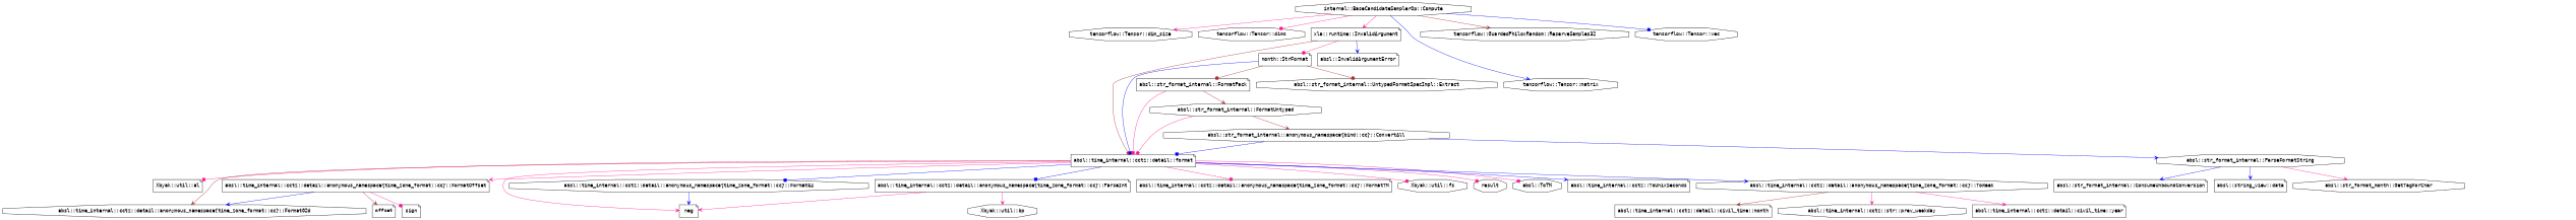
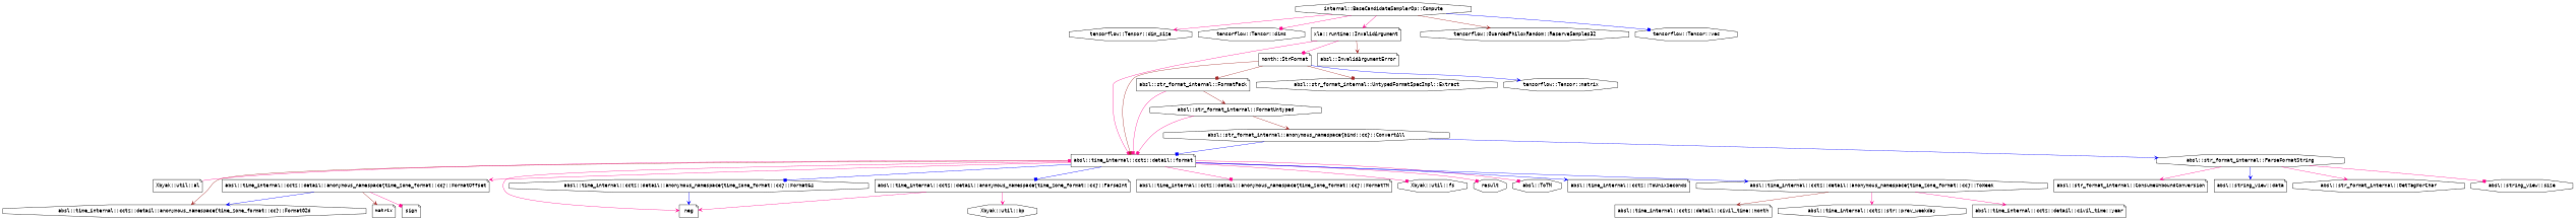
  strict digraph {
    fontname="DejaVu Sans Mono"
    node [fontname="DejaVu Sans Mono" shape=octagon]
    edge [arrowhead=vee color=deeppink fontname="DejaVu Sans Mono"]
    n1 [label="internal::BaseCandidateSamplerOp::Compute"]
    "tensorflow::Tensor::dim_size"
    "tensorflow::Tensor::dims"
    "xla::runtime::InvalidArgument" [shape=note]
    "tensorflow::Tensor::matrix"
    "tensorflow::GuardedPhiloxRandom::ReserveSamples32"
    "tensorflow::Tensor::vec"
    "absl::time_internal::cctz::detail::format" [shape=note]
    "absl::InvalidArgumentError" [shape=note]
    n10 [label="month::StrFormat" shape=note]
    "Xbyak::util::al" [shape=note]
    "absl::time_internal::cctz::detail::anonymous_namespace\{time_zone_format::cc\}::Format02d"
    "absl::time_internal::cctz::detail::anonymous_namespace\{time_zone_format::cc\}::Format64"
    "absl::time_internal::cctz::detail::anonymous_namespace\{time_zone_format::cc\}::FormatOffset" [shape=note]
    "absl::time_internal::cctz::detail::anonymous_namespace\{time_zone_format::cc\}::FormatTM" [shape=note]
    "Xbyak::util::fs"
    "absl::time_internal::cctz::detail::anonymous_namespace\{time_zone_format::cc\}::ParseInt" [shape=note]
    result
    "absl::ToTM"
    "absl::time_internal::cctz::ToUnixSeconds" [shape=note]
    "absl::time_internal::cctz::detail::anonymous_namespace\{time_zone_format::cc\}::ToWeek"
    neg [shape=note]
    "absl::str_format_internal::UntypedFormatSpecImpl::Extract"
    "absl::str_format_internal::FormatPack" [shape=note]
-   offset [shape=note]
+   offset [shape=note label=matrix]
    sign [shape=note]
    "Xbyak::util::bp"
    "absl::time_internal::cctz::detail::civil_time::month" [shape=note]
    n29 [label="absl::time_internal::cctz::str::prev_weekday"]
    "absl::time_internal::cctz::detail::civil_time::year" [shape=note]
    "absl::str_format_internal::FormatUntyped"
    "absl::str_format_internal::anonymous_namespace\{bind::cc\}::ConvertAll"
    "absl::str_format_internal::ParseFormatString"
    "absl::str_format_internal::ConsumeUnboundConversion" [shape=note]
    "absl::string_view::data" [shape=note]
-   "absl::str_format_internal::GetTagForChar" [label="absl::str_format_month::GetTagForChar"]
+   "absl::str_format_internal::GetTagForChar"
+   "absl::string_view::size"
    n1 -> "tensorflow::Tensor::dim_size"
    n1 -> "tensorflow::Tensor::dims" [arrowhead=box]
    n1 -> "xla::runtime::InvalidArgument"
-   n1 -> "tensorflow::Tensor::matrix" [color=blue]
+   n10 -> "tensorflow::Tensor::matrix" [color=blue]
    n1 -> "tensorflow::GuardedPhiloxRandom::ReserveSamples32" [color=brown]
    n1 -> "tensorflow::Tensor::vec" [arrowhead=box color=blue]
-   "xla::runtime::InvalidArgument" -> "absl::time_internal::cctz::detail::format" [arrowhead=box color=brown]
-   "xla::runtime::InvalidArgument" -> "absl::InvalidArgumentError" [color=blue]
+   "xla::runtime::InvalidArgument" -> "absl::time_internal::cctz::detail::format" [arrowhead=box]
+   "xla::runtime::InvalidArgument" -> "absl::InvalidArgumentError" [color=brown]
    "xla::runtime::InvalidArgument" -> n10 [arrowhead=box]
-   "absl::time_internal::cctz::detail::format" -> "Xbyak::util::al" [arrowhead=box]
+   "Xbyak::util::al" -> "absl::time_internal::cctz::detail::format" [arrowhead=box]
    "absl::time_internal::cctz::detail::format" -> "absl::time_internal::cctz::detail::anonymous_namespace\{time_zone_format::cc\}::Format02d" [color=brown]
    "absl::time_internal::cctz::detail::format" -> "absl::time_internal::cctz::detail::anonymous_namespace\{time_zone_format::cc\}::Format64" [arrowhead=box color=blue]
    "absl::time_internal::cctz::detail::format" -> "absl::time_internal::cctz::detail::anonymous_namespace\{time_zone_format::cc\}::FormatOffset"
    "absl::time_internal::cctz::detail::format" -> "absl::time_internal::cctz::detail::anonymous_namespace\{time_zone_format::cc\}::FormatTM" [arrowhead=box]
    "absl::time_internal::cctz::detail::format" -> "Xbyak::util::fs" [arrowhead=box]
    "absl::time_internal::cctz::detail::format" -> "absl::time_internal::cctz::detail::anonymous_namespace\{time_zone_format::cc\}::ParseInt" [arrowhead=box color=blue]
    "absl::time_internal::cctz::detail::format" -> result [arrowhead=box]
    "absl::time_internal::cctz::detail::format" -> "absl::ToTM" [arrowhead=box]
    "absl::time_internal::cctz::detail::format" -> "absl::time_internal::cctz::ToUnixSeconds" [color=blue]
    "absl::time_internal::cctz::detail::format" -> "absl::time_internal::cctz::detail::anonymous_namespace\{time_zone_format::cc\}::ToWeek" [color=blue]
    "absl::time_internal::cctz::detail::format" -> neg
-   n10 -> "absl::time_internal::cctz::detail::format" [arrowhead=box color=blue]
+   n10 -> "absl::time_internal::cctz::detail::format" [arrowhead=box color=brown]
    n10 -> "absl::str_format_internal::UntypedFormatSpecImpl::Extract" [arrowhead=box color=brown]
    n10 -> "absl::str_format_internal::FormatPack" [arrowhead=box color=brown]
    "absl::time_internal::cctz::detail::anonymous_namespace\{time_zone_format::cc\}::Format64" -> neg [color=blue]
    "absl::time_internal::cctz::detail::anonymous_namespace\{time_zone_format::cc\}::FormatOffset" -> "absl::time_internal::cctz::detail::anonymous_namespace\{time_zone_format::cc\}::Format02d" [color=blue]
    "absl::time_internal::cctz::detail::anonymous_namespace\{time_zone_format::cc\}::FormatOffset" -> offset [color=brown]
    "absl::time_internal::cctz::detail::anonymous_namespace\{time_zone_format::cc\}::FormatOffset" -> sign [arrowhead=box]
    "absl::time_internal::cctz::detail::anonymous_namespace\{time_zone_format::cc\}::ParseInt" -> neg
    "absl::time_internal::cctz::detail::anonymous_namespace\{time_zone_format::cc\}::ParseInt" -> "Xbyak::util::bp"
    "absl::time_internal::cctz::detail::anonymous_namespace\{time_zone_format::cc\}::ToWeek" -> "absl::time_internal::cctz::detail::civil_time::month" [color=brown]
    "absl::time_internal::cctz::detail::anonymous_namespace\{time_zone_format::cc\}::ToWeek" -> n29
    "absl::time_internal::cctz::detail::anonymous_namespace\{time_zone_format::cc\}::ToWeek" -> "absl::time_internal::cctz::detail::civil_time::year"
    "absl::str_format_internal::FormatPack" -> "absl::time_internal::cctz::detail::format" [arrowhead=box]
    "absl::str_format_internal::FormatPack" -> "absl::str_format_internal::FormatUntyped" [color=brown]
    "absl::str_format_internal::FormatUntyped" -> "absl::time_internal::cctz::detail::format" [arrowhead=box]
    "absl::str_format_internal::FormatUntyped" -> "absl::str_format_internal::anonymous_namespace\{bind::cc\}::ConvertAll" [color=brown]
    "absl::str_format_internal::anonymous_namespace\{bind::cc\}::ConvertAll" -> "absl::time_internal::cctz::detail::format" [arrowhead=box color=blue]
    "absl::str_format_internal::anonymous_namespace\{bind::cc\}::ConvertAll" -> "absl::str_format_internal::ParseFormatString" [color=blue]
-   "absl::str_format_internal::ParseFormatString" -> "absl::str_format_internal::ConsumeUnboundConversion" [color=blue]
+   "absl::str_format_internal::ParseFormatString" -> "absl::str_format_internal::ConsumeUnboundConversion"
    "absl::str_format_internal::ParseFormatString" -> "absl::string_view::data" [color=blue]
    "absl::str_format_internal::ParseFormatString" -> "absl::str_format_internal::GetTagForChar"
+   "absl::str_format_internal::ParseFormatString" -> "absl::string_view::size" [arrowhead=box]
  }
